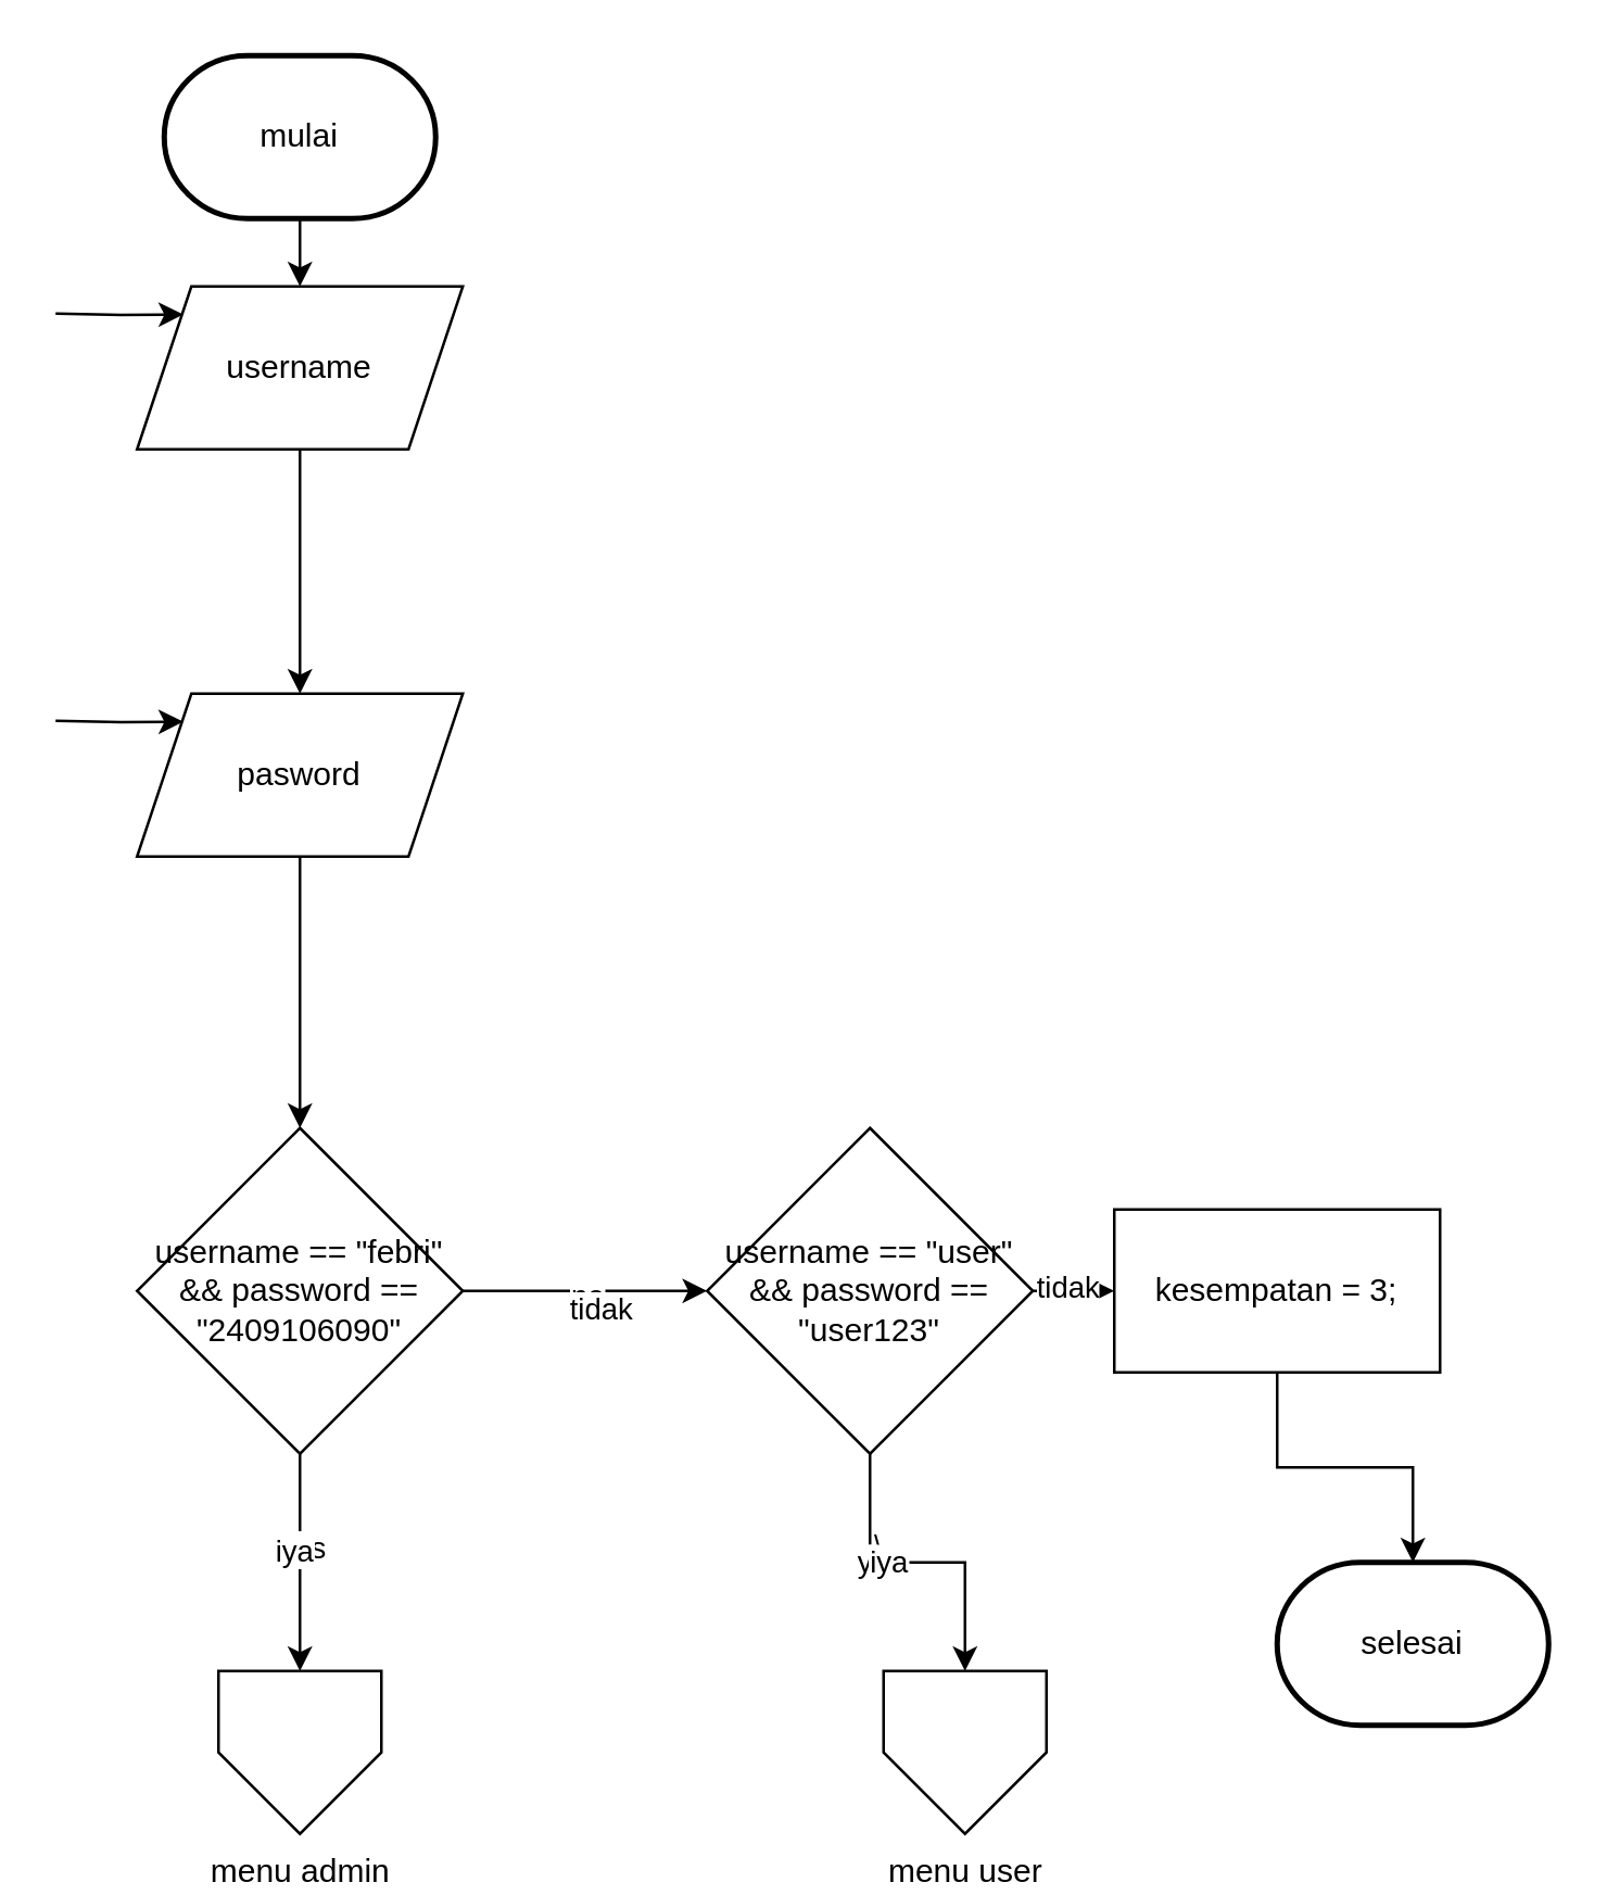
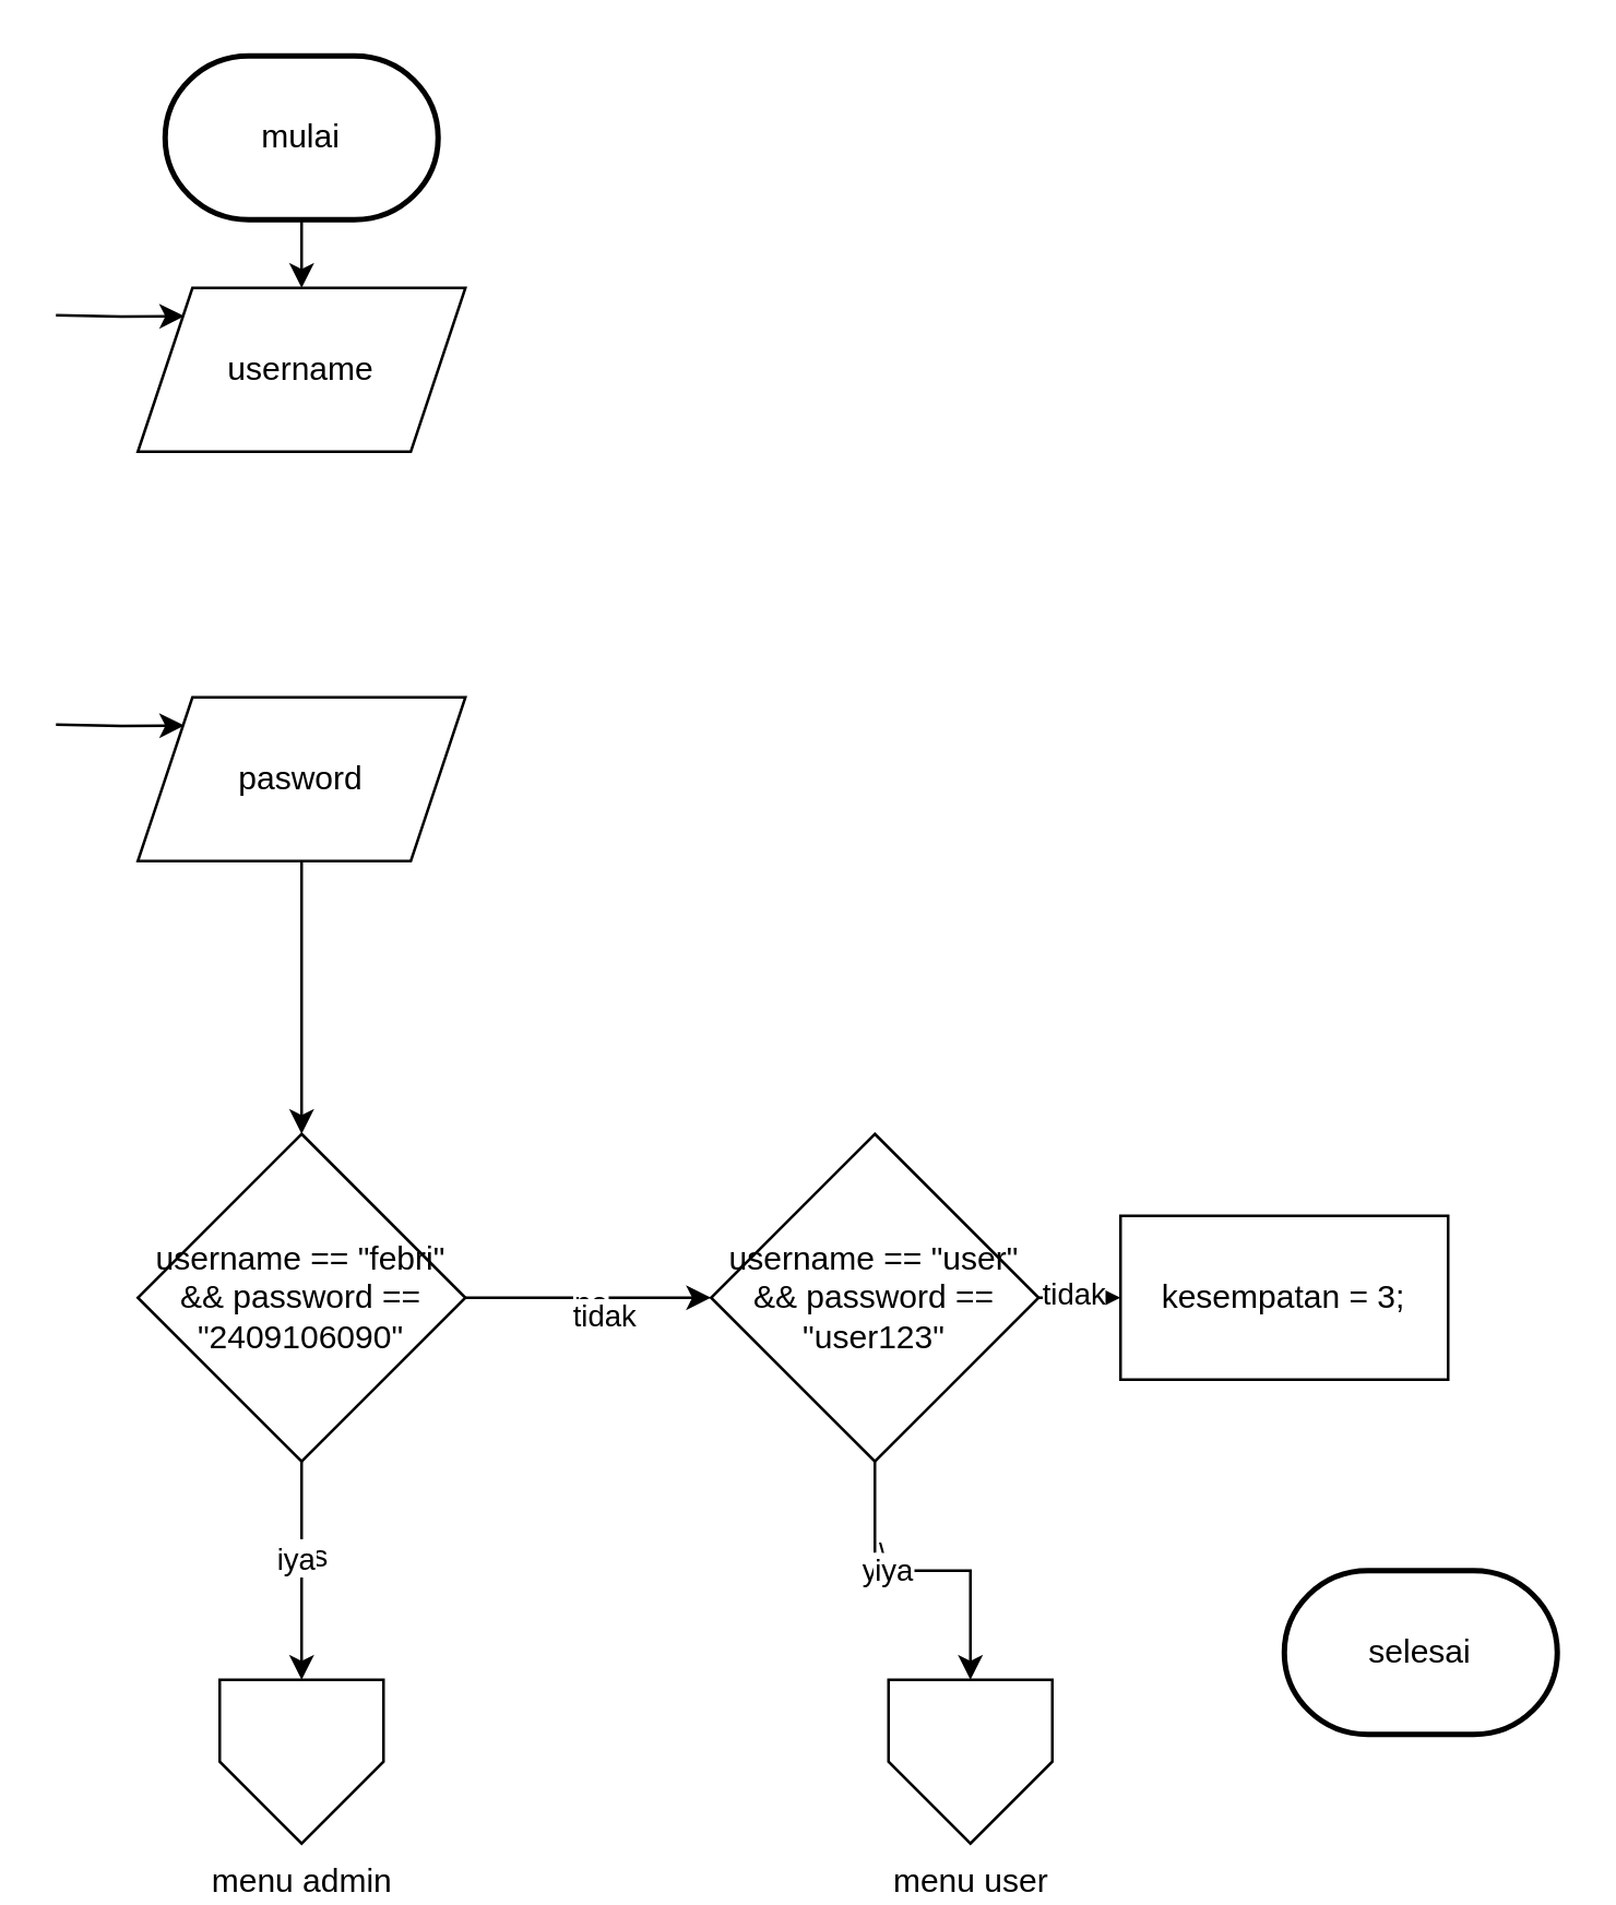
  <mxCell id="0" />
  <mxCell id="1" parent="0" />
  <mxCell id="2" style="edgeStyle=orthogonalEdgeStyle;rounded=0;orthogonalLoop=1;jettySize=auto;html=1;exitX=0.5;exitY=1;exitDx=0;exitDy=0;exitPerimeter=0;entryX=0.5;entryY=0;entryDx=0;entryDy=0;" edge="1" parent="1" source="3" target="5"><mxGeometry relative="1" as="geometry" /></mxCell>
  <mxCell id="3" value="mulai" style="strokeWidth=2;html=1;shape=mxgraph.flowchart.terminator;whiteSpace=wrap;" vertex="1" parent="1"><mxGeometry x="60" y="20" width="100" height="60" as="geometry" /></mxCell>
- <mxCell id="4" style="edgeStyle=orthogonalEdgeStyle;rounded=0;orthogonalLoop=1;jettySize=auto;html=1;exitX=0.5;exitY=1;exitDx=0;exitDy=0;entryX=0.5;entryY=0;entryDx=0;entryDy=0;" edge="1" parent="1" source="5" target="7"><mxGeometry relative="1" as="geometry" /></mxCell>
  <mxCell id="5" value="&lt;div&gt;username&lt;/div&gt;" style="shape=parallelogram;perimeter=parallelogramPerimeter;whiteSpace=wrap;html=1;fixedSize=1;" vertex="1" parent="1"><mxGeometry x="50" y="105" width="120" height="60" as="geometry" /></mxCell>
  <mxCell id="6" style="edgeStyle=orthogonalEdgeStyle;rounded=0;orthogonalLoop=1;jettySize=auto;html=1;exitX=0.5;exitY=1;exitDx=0;exitDy=0;entryX=0.5;entryY=0;entryDx=0;entryDy=0;" edge="1" parent="1" source="7" target="14"><mxGeometry relative="1" as="geometry" /></mxCell>
  <mxCell id="7" value="pasword" style="shape=parallelogram;perimeter=parallelogramPerimeter;whiteSpace=wrap;html=1;fixedSize=1;" vertex="1" parent="1"><mxGeometry x="50" y="255" width="120" height="60" as="geometry" /></mxCell>
  <mxCell id="8" style="edgeStyle=orthogonalEdgeStyle;rounded=0;orthogonalLoop=1;jettySize=auto;html=1;exitX=0.5;exitY=1;exitDx=0;exitDy=0;entryX=0.5;entryY=0;entryDx=0;entryDy=0;" edge="1" parent="1" source="14" target="15"><mxGeometry relative="1" as="geometry" /></mxCell>
  <mxCell id="9" value="yes" style="edgeLabel;html=1;align=center;verticalAlign=middle;resizable=0;points=[];" vertex="1" connectable="0" parent="8"><mxGeometry x="-0.157" relative="1" as="geometry"><mxPoint as="offset" /></mxGeometry></mxCell>
  <mxCell id="10" value="iya" style="edgeLabel;html=1;align=center;verticalAlign=middle;resizable=0;points=[];" vertex="1" connectable="0" parent="8"><mxGeometry x="-0.125" y="-3" relative="1" as="geometry"><mxPoint as="offset" /></mxGeometry></mxCell>
  <mxCell id="11" style="edgeStyle=orthogonalEdgeStyle;rounded=0;orthogonalLoop=1;jettySize=auto;html=1;exitX=1;exitY=0.5;exitDx=0;exitDy=0;entryX=0;entryY=0.5;entryDx=0;entryDy=0;" edge="1" parent="1" source="14" target="23"><mxGeometry relative="1" as="geometry" /></mxCell>
  <mxCell id="12" value="&lt;div&gt;no&lt;/div&gt;" style="edgeLabel;html=1;align=center;verticalAlign=middle;resizable=0;points=[];" vertex="1" connectable="0" parent="11"><mxGeometry x="-0.009" y="-1" relative="1" as="geometry"><mxPoint as="offset" /></mxGeometry></mxCell>
  <mxCell id="13" value="tidak" style="edgeLabel;html=1;align=center;verticalAlign=middle;resizable=0;points=[];" vertex="1" connectable="0" parent="11"><mxGeometry x="0.111" y="-6" relative="1" as="geometry"><mxPoint as="offset" /></mxGeometry></mxCell>
  <mxCell id="14" value="username == &quot;febri&quot; &amp;amp;&amp;amp; password == &quot;2409106090&quot;" style="rhombus;whiteSpace=wrap;html=1;" vertex="1" parent="1"><mxGeometry x="50" y="415" width="120" height="120" as="geometry" /></mxCell>
  <mxCell id="15" value="menu admin" style="verticalLabelPosition=bottom;verticalAlign=top;html=1;shape=offPageConnector;rounded=0;size=0.5;" vertex="1" parent="1"><mxGeometry x="80" y="615" width="60" height="60" as="geometry" /></mxCell>
  <mxCell id="16" style="edgeStyle=orthogonalEdgeStyle;rounded=0;orthogonalLoop=1;jettySize=auto;html=1;exitX=1;exitY=0.5;exitDx=0;exitDy=0;entryX=0;entryY=0.5;entryDx=0;entryDy=0;" edge="1" parent="1" source="23" target="25"><mxGeometry relative="1" as="geometry" /></mxCell>
  <mxCell id="17" value="no" style="edgeLabel;html=1;align=center;verticalAlign=middle;resizable=0;points=[];" vertex="1" connectable="0" parent="16"><mxGeometry x="-0.204" y="1" relative="1" as="geometry"><mxPoint as="offset" /></mxGeometry></mxCell>
  <mxCell id="18" value="tidak" style="edgeLabel;html=1;align=center;verticalAlign=middle;resizable=0;points=[];" vertex="1" connectable="0" parent="16"><mxGeometry x="-0.2" y="2" relative="1" as="geometry"><mxPoint as="offset" /></mxGeometry></mxCell>
  <mxCell id="19" style="edgeStyle=orthogonalEdgeStyle;rounded=0;orthogonalLoop=1;jettySize=auto;html=1;exitX=0.5;exitY=1;exitDx=0;exitDy=0;entryX=0.5;entryY=0;entryDx=0;entryDy=0;" edge="1" parent="1" source="23" target="24"><mxGeometry relative="1" as="geometry" /></mxCell>
  <mxCell id="20" value="yes" style="edgeLabel;html=1;align=center;verticalAlign=middle;resizable=0;points=[];" vertex="1" connectable="0" parent="19"><mxGeometry x="-0.26" y="1" relative="1" as="geometry"><mxPoint as="offset" /></mxGeometry></mxCell>
  <mxCell id="21" value="\" style="edgeLabel;html=1;align=center;verticalAlign=middle;resizable=0;points=[];" vertex="1" connectable="0" parent="19"><mxGeometry x="-0.275" y="7" relative="1" as="geometry"><mxPoint as="offset" /></mxGeometry></mxCell>
  <mxCell id="22" value="iya" style="edgeLabel;html=1;align=center;verticalAlign=middle;resizable=0;points=[];" vertex="1" connectable="0" parent="19"><mxGeometry x="-0.2" y="1" relative="1" as="geometry"><mxPoint as="offset" /></mxGeometry></mxCell>
  <mxCell id="23" value="username == &quot;user&quot; &amp;amp;&amp;amp; password == &quot;user123&quot;" style="rhombus;whiteSpace=wrap;html=1;" vertex="1" parent="1"><mxGeometry x="260" y="415" width="120" height="120" as="geometry" /></mxCell>
  <mxCell id="24" value="&lt;div&gt;menu user&lt;/div&gt;" style="verticalLabelPosition=bottom;verticalAlign=top;html=1;shape=offPageConnector;rounded=0;size=0.5;" vertex="1" parent="1"><mxGeometry x="325" y="615" width="60" height="60" as="geometry" /></mxCell>
  <mxCell id="25" value="kesempatan = 3;" style="rounded=0;whiteSpace=wrap;html=1;" vertex="1" parent="1"><mxGeometry x="410" y="445" width="120" height="60" as="geometry" /></mxCell>
  <mxCell id="26" value="selesai" style="strokeWidth=2;html=1;shape=mxgraph.flowchart.terminator;whiteSpace=wrap;" vertex="1" parent="1"><mxGeometry x="470" y="575" width="100" height="60" as="geometry" /></mxCell>
- <mxCell id="27" style="edgeStyle=orthogonalEdgeStyle;rounded=0;orthogonalLoop=1;jettySize=auto;html=1;exitX=0.5;exitY=1;exitDx=0;exitDy=0;entryX=0.5;entryY=0;entryDx=0;entryDy=0;entryPerimeter=0;" edge="1" parent="1" source="25" target="26"><mxGeometry relative="1" as="geometry" /></mxCell>
  <mxCell id="28" style="edgeStyle=orthogonalEdgeStyle;rounded=0;orthogonalLoop=1;jettySize=auto;html=1;exitX=1;exitY=1;exitDx=0;exitDy=0;" edge="1" parent="1"><mxGeometry relative="1" as="geometry"><mxPoint x="67" y="115.333" as="targetPoint" /><mxPoint x="20" y="115" as="sourcePoint" /></mxGeometry></mxCell>
  <mxCell id="29" style="edgeStyle=orthogonalEdgeStyle;rounded=0;orthogonalLoop=1;jettySize=auto;html=1;exitX=1;exitY=1;exitDx=0;exitDy=0;" edge="1" parent="1"><mxGeometry relative="1" as="geometry"><mxPoint x="67" y="265.333" as="targetPoint" /><mxPoint x="20" y="265" as="sourcePoint" /></mxGeometry></mxCell>
